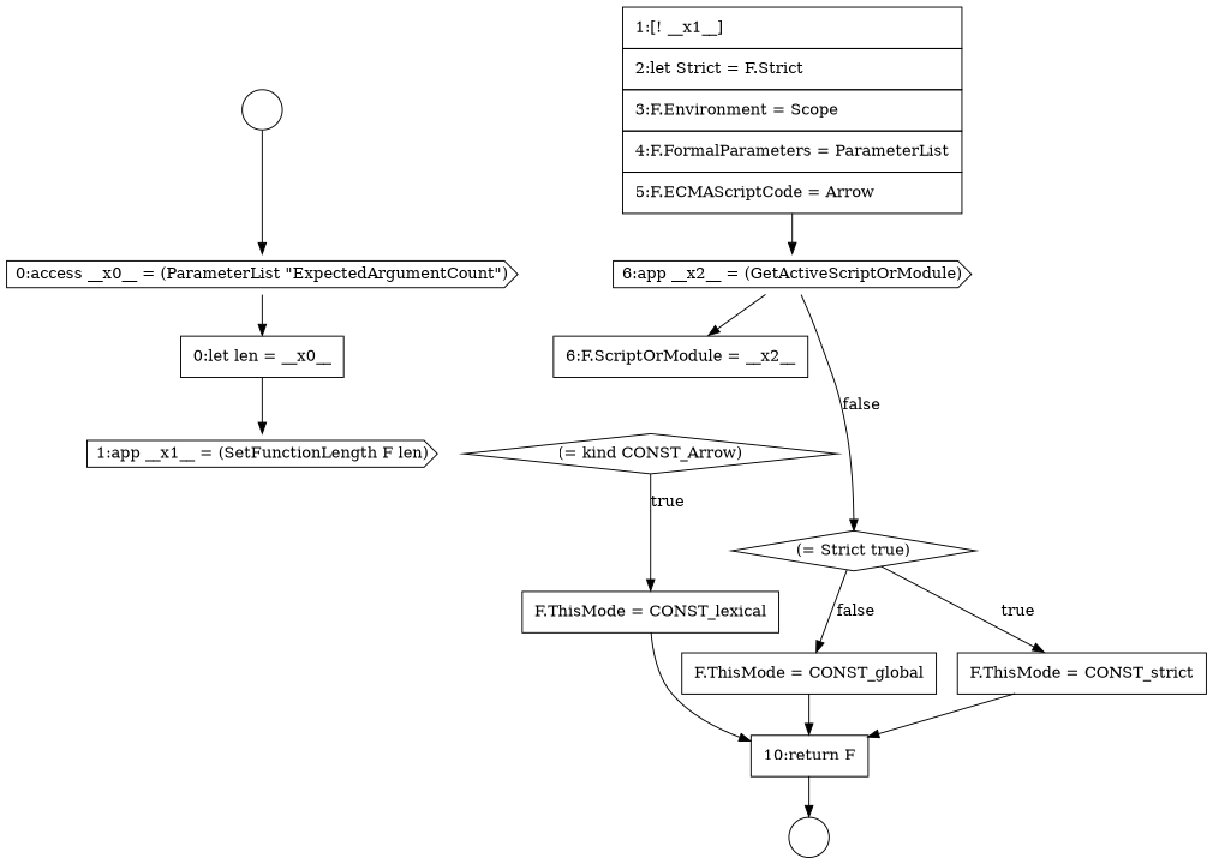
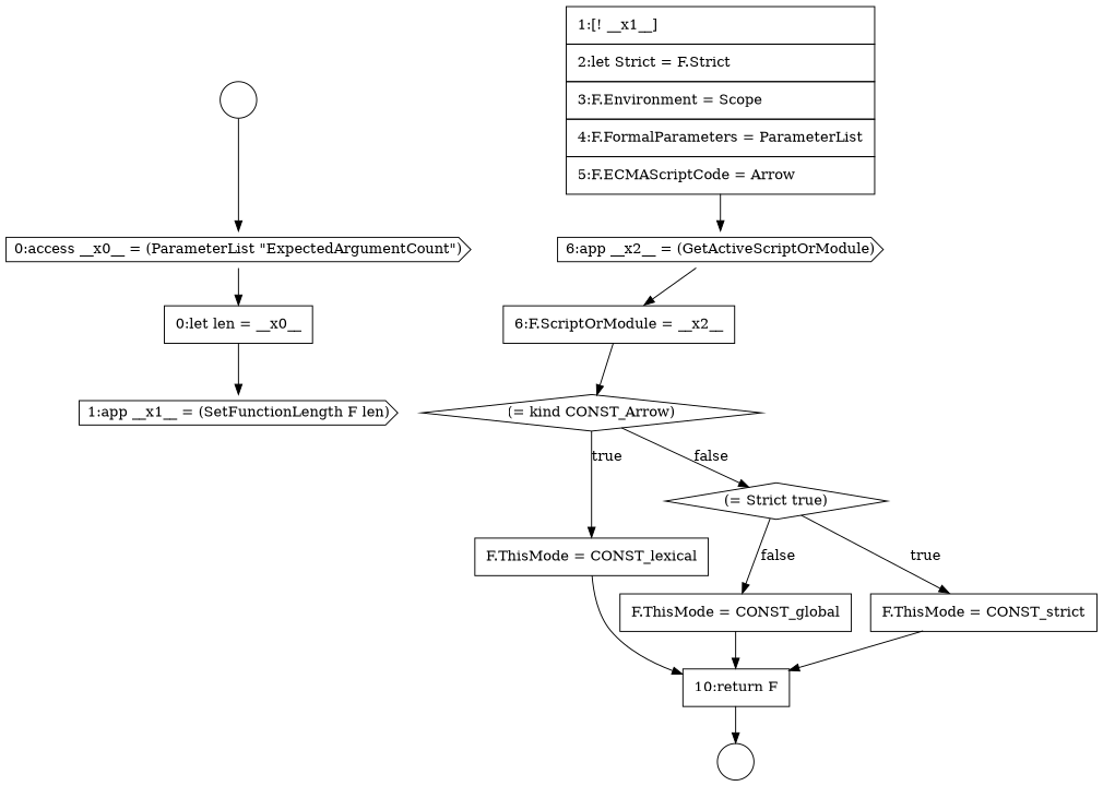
  digraph {
    node [color=black fillcolor=white shape=none style=filled]
    edge [color=black]
    n1 [label=<<font color="black">1:app __x1__ = (SetFunctionLength F len)</font>> shape=cds]
    n2 [label=<<font color="black">     <table border="0" cellborder="1" cellspacing="0" cellpadding="10">       <tr><td align="left">1:[! __x1__]</td></tr>       <tr><td align="left">2:let Strict = F.Strict</td></tr>       <tr><td align="left">3:F.Environment = Scope</td></tr>       <tr><td align="left">4:F.FormalParameters = ParameterList</td></tr>       <tr><td align="left">5:F.ECMAScriptCode = Arrow</td></tr>     </table>   </font>> margin=0]
    n3 [label=<<font color="black">6:app __x2__ = (GetActiveScriptOrModule)</font>> shape=cds]
    n4 [label=<<font color="black">     <table border="0" cellborder="1" cellspacing="0" cellpadding="10">       <tr><td align="left">6:F.ScriptOrModule = __x2__</td></tr>     </table>   </font>> margin=0]
    n5 [label=<<font color="black">(= kind CONST_Arrow)</font>> shape=diamond]
    n6 [label=<<font color="black">     <table border="0" cellborder="1" cellspacing="0" cellpadding="10">       <tr><td align="left">F.ThisMode = CONST_lexical</td></tr>     </table>   </font>> margin=0]
    n7 [label=<<font color="black">(= Strict true)</font>> shape=diamond]
    n8 [label=" " shape=circle]
    n9 [label=<<font color="black">     <table border="0" cellborder="1" cellspacing="0" cellpadding="10">       <tr><td align="left">10:return F</td></tr>     </table>   </font>> margin=0]
    n10 [label=<<font color="black">     <table border="0" cellborder="1" cellspacing="0" cellpadding="10">       <tr><td align="left">F.ThisMode = CONST_global</td></tr>     </table>   </font>> margin=0]
    n11 [label=<<font color="black">0:access __x0__ = (ParameterList &quot;ExpectedArgumentCount&quot;)</font>> shape=cds]
    n12 [label=<<font color="black">     <table border="0" cellborder="1" cellspacing="0" cellpadding="10">       <tr><td align="left">0:let len = __x0__</td></tr>     </table>   </font>> margin=0]
    n13 [label=<<font color="black">     <table border="0" cellborder="1" cellspacing="0" cellpadding="10">       <tr><td align="left">F.ThisMode = CONST_strict</td></tr>     </table>   </font>> margin=0]
    n14 [label=" " shape=circle]
    n2 -> n3
    n3 -> n4
+   n4 -> n5
    n5 -> n6 [label=<<font color="black">true</font>>]
-   n3 -> n7 [label=<<font color="black">false</font>>]
+   n5 -> n7 [label=<<font color="black">false</font>>]
    n6 -> n9
    n7 -> n10 [label=<<font color="black">false</font>>]
    n7 -> n13 [label=<<font color="black">true</font>>]
    n9 -> n8
    n10 -> n9
    n11 -> n12
    n12 -> n1
    n13 -> n9
    n14 -> n11
  }
